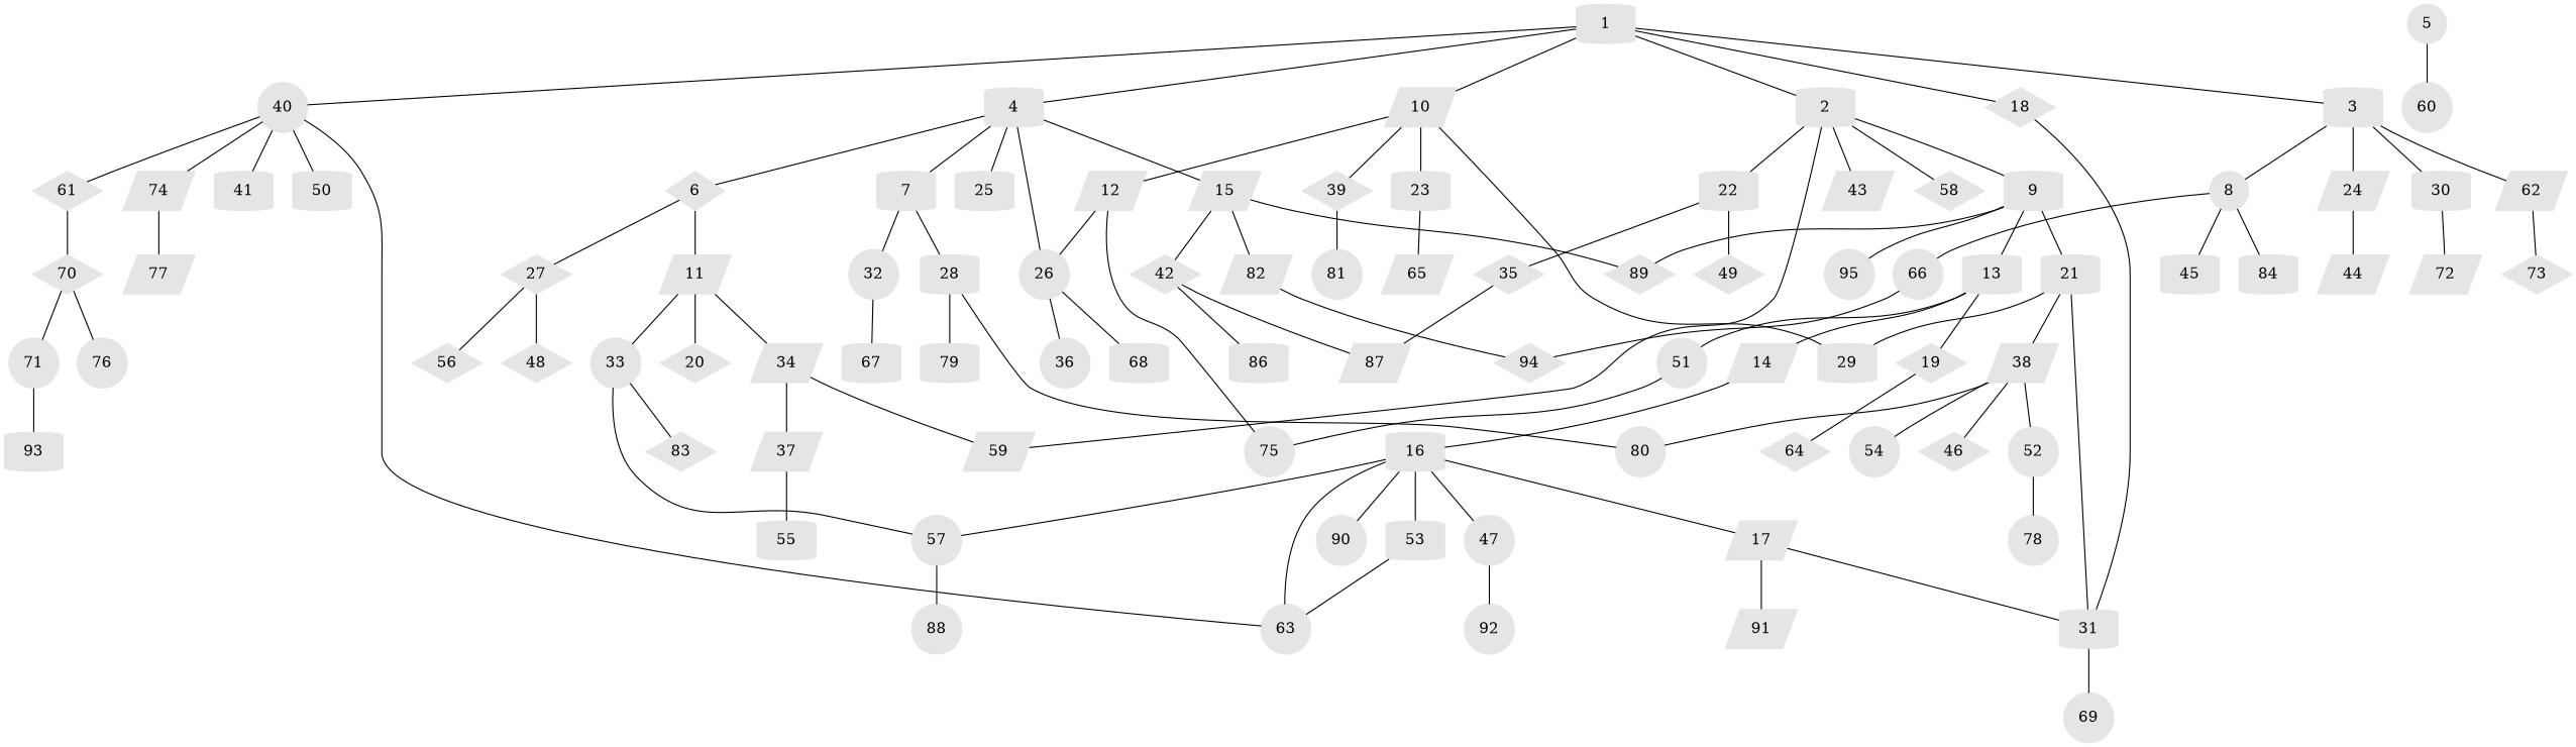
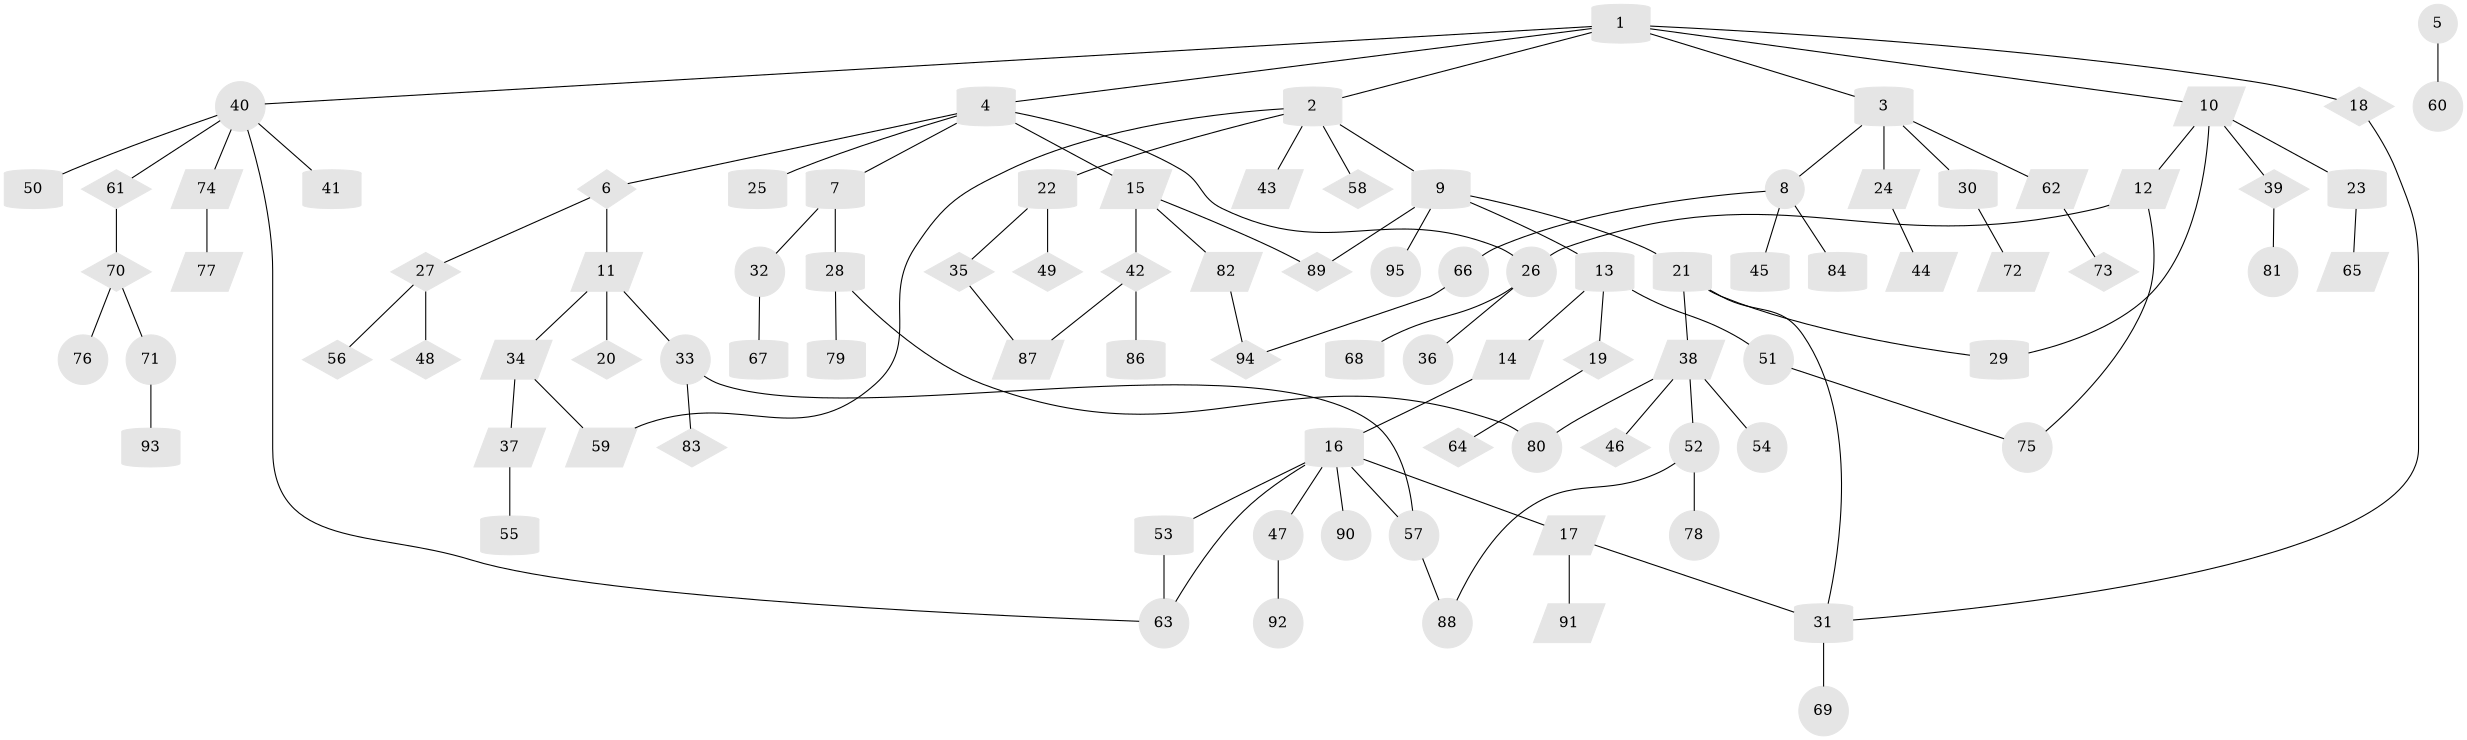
  graph {
    node [color=gray90 shape=cylinder style=filled]
    1
    2
    3
    4
    10 [shape=parallelogram]
    18 [shape=diamond]
    40 [shape=circle]
    9
    22
    43 [shape=parallelogram]
    58 [shape=diamond]
    59 [shape=parallelogram]
    8 [shape=circle]
    24 [shape=parallelogram]
    30
    62 [shape=parallelogram]
    6 [shape=diamond]
    7
    15 [shape=parallelogram]
    25
    26 [shape=circle]
    5 [shape=circle]
    60 [shape=circle]
    12 [shape=parallelogram]
    23
    29
    39 [shape=diamond]
    31
    63 [shape=circle]
    41
    50
    61 [shape=diamond]
    74 [shape=parallelogram]
    13
    21
    n36 [label=95 shape=circle]
    89 [shape=diamond]
    35 [shape=diamond]
    49 [shape=diamond]
    45
    66 [shape=circle]
    84
    44 [shape=parallelogram]
    72 [shape=parallelogram]
    73 [shape=diamond]
    11 [shape=parallelogram]
    27 [shape=diamond]
    28
    32 [shape=circle]
    42 [shape=diamond]
    82 [shape=parallelogram]
    36 [shape=circle]
    68
    20 [shape=diamond]
    33 [shape=circle]
    34 [shape=parallelogram]
    48 [shape=diamond]
    56 [shape=diamond]
    79
    80 [shape=circle]
    67
    94 [shape=diamond]
    14 [shape=parallelogram]
    19 [shape=diamond]
    51 [shape=circle]
    38 [shape=parallelogram]
    75 [shape=circle]
    65 [shape=parallelogram]
    81 [shape=circle]
    57 [shape=circle]
    83 [shape=diamond]
    37 [shape=parallelogram]
    16
    64 [shape=diamond]
    17 [shape=parallelogram]
    47 [shape=circle]
    53
    90 [shape=circle]
    87 [shape=parallelogram]
    86
    91 [shape=parallelogram]
    92 [shape=circle]
    88 [shape=circle]
    69 [shape=circle]
    46 [shape=diamond]
    52 [shape=circle]
    54 [shape=circle]
    55
    78 [shape=circle]
    70 [shape=diamond]
    77 [shape=parallelogram]
    71 [shape=circle]
    76 [shape=circle]
    93
    1 -- 2
    1 -- 3
    1 -- 4
    1 -- 10
    1 -- 18
    1 -- 40
    2 -- 9
    2 -- 22
    2 -- 43
    2 -- 58
    2 -- 59
    3 -- 8
    3 -- 24
    3 -- 30
    3 -- 62
    4 -- 6
    4 -- 7
    4 -- 15
    4 -- 25
    4 -- 26
    10 -- 12
    10 -- 23
    10 -- 29
    10 -- 39
    18 -- 31
    40 -- 63
    40 -- 41
    40 -- 50
    40 -- 61
    40 -- 74
    9 -- 13
    9 -- 21
    9 -- n36
    9 -- 89
    22 -- 35
    22 -- 49
    8 -- 45
    8 -- 66
    8 -- 84
    24 -- 44
    30 -- 72
    62 -- 73
    6 -- 11
    6 -- 27
    7 -- 28
    7 -- 32
    15 -- 89
    15 -- 42
    15 -- 82
    26 -- 36
    26 -- 68
    5 -- 60
    12 -- 26
    12 -- 75
    23 -- 65
    39 -- 81
    31 -- 69
    61 -- 70
    74 -- 77
    13 -- 14
    13 -- 19
    13 -- 51
    21 -- 29
    21 -- 31
    21 -- 38
    35 -- 87
    66 -- 94
    11 -- 20
    11 -- 33
    11 -- 34
    27 -- 48
    27 -- 56
    28 -- 79
    28 -- 80
    32 -- 67
    42 -- 87
    42 -- 86
    82 -- 94
    33 -- 57
    33 -- 83
    34 -- 59
    34 -- 37
    14 -- 16
    19 -- 64
    51 -- 75
    38 -- 80
    38 -- 46
    38 -- 52
    38 -- 54
    57 -- 88
    37 -- 55
    16 -- 63
    16 -- 57
    16 -- 17
    16 -- 47
    16 -- 53
    16 -- 90
    17 -- 31
    17 -- 91
    47 -- 92
    53 -- 63
+   52 -- 88
    52 -- 78
    70 -- 71
    70 -- 76
    71 -- 93
  }
